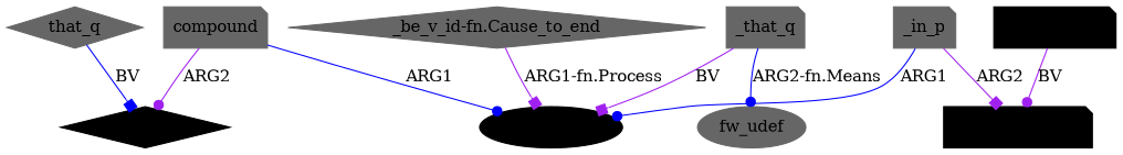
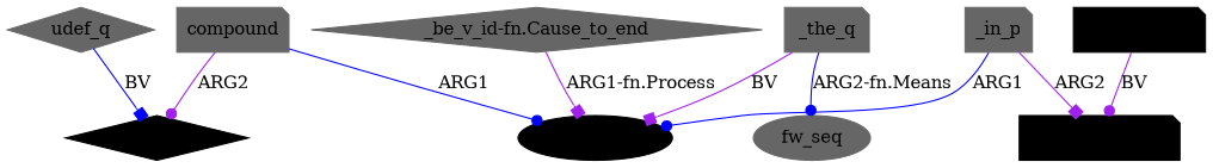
  digraph {
    node [color=gray40 shape=note style=filled]
    edge [arrowhead=dot color=purple]
    "_be_v_id-fn.Cause_to_end" [shape=diamond]
    _word_n_of [color=black shape=ellipse]
-   fw_seq [shape=ellipse label=fw_udef]
+   fw_seq [shape=ellipse]
    compound
    _key_n_1 [color=black shape=diamond]
-   udef_q [shape=diamond label=that_q]
+   udef_q [shape=diamond]
    _that_q_dem [color=black]
    _paragraph_n_1 [color=black]
-   _the_q [label=_that_q]
+   _the_q
    _in_p
    "_be_v_id-fn.Cause_to_end" -> _word_n_of [arrowhead=box label="ARG1-fn.Process"]
    compound -> _word_n_of [color=blue label=ARG1]
    compound -> _key_n_1 [label=ARG2]
    udef_q -> _key_n_1 [arrowhead=box color=blue label=BV]
    _that_q_dem -> _paragraph_n_1 [label=BV]
    _the_q -> _word_n_of [arrowhead=box label=BV]
    _the_q -> fw_seq [color=blue label="ARG2-fn.Means"]
    _in_p -> _word_n_of [color=blue label=ARG1]
    _in_p -> _paragraph_n_1 [arrowhead=box label=ARG2]
  }
